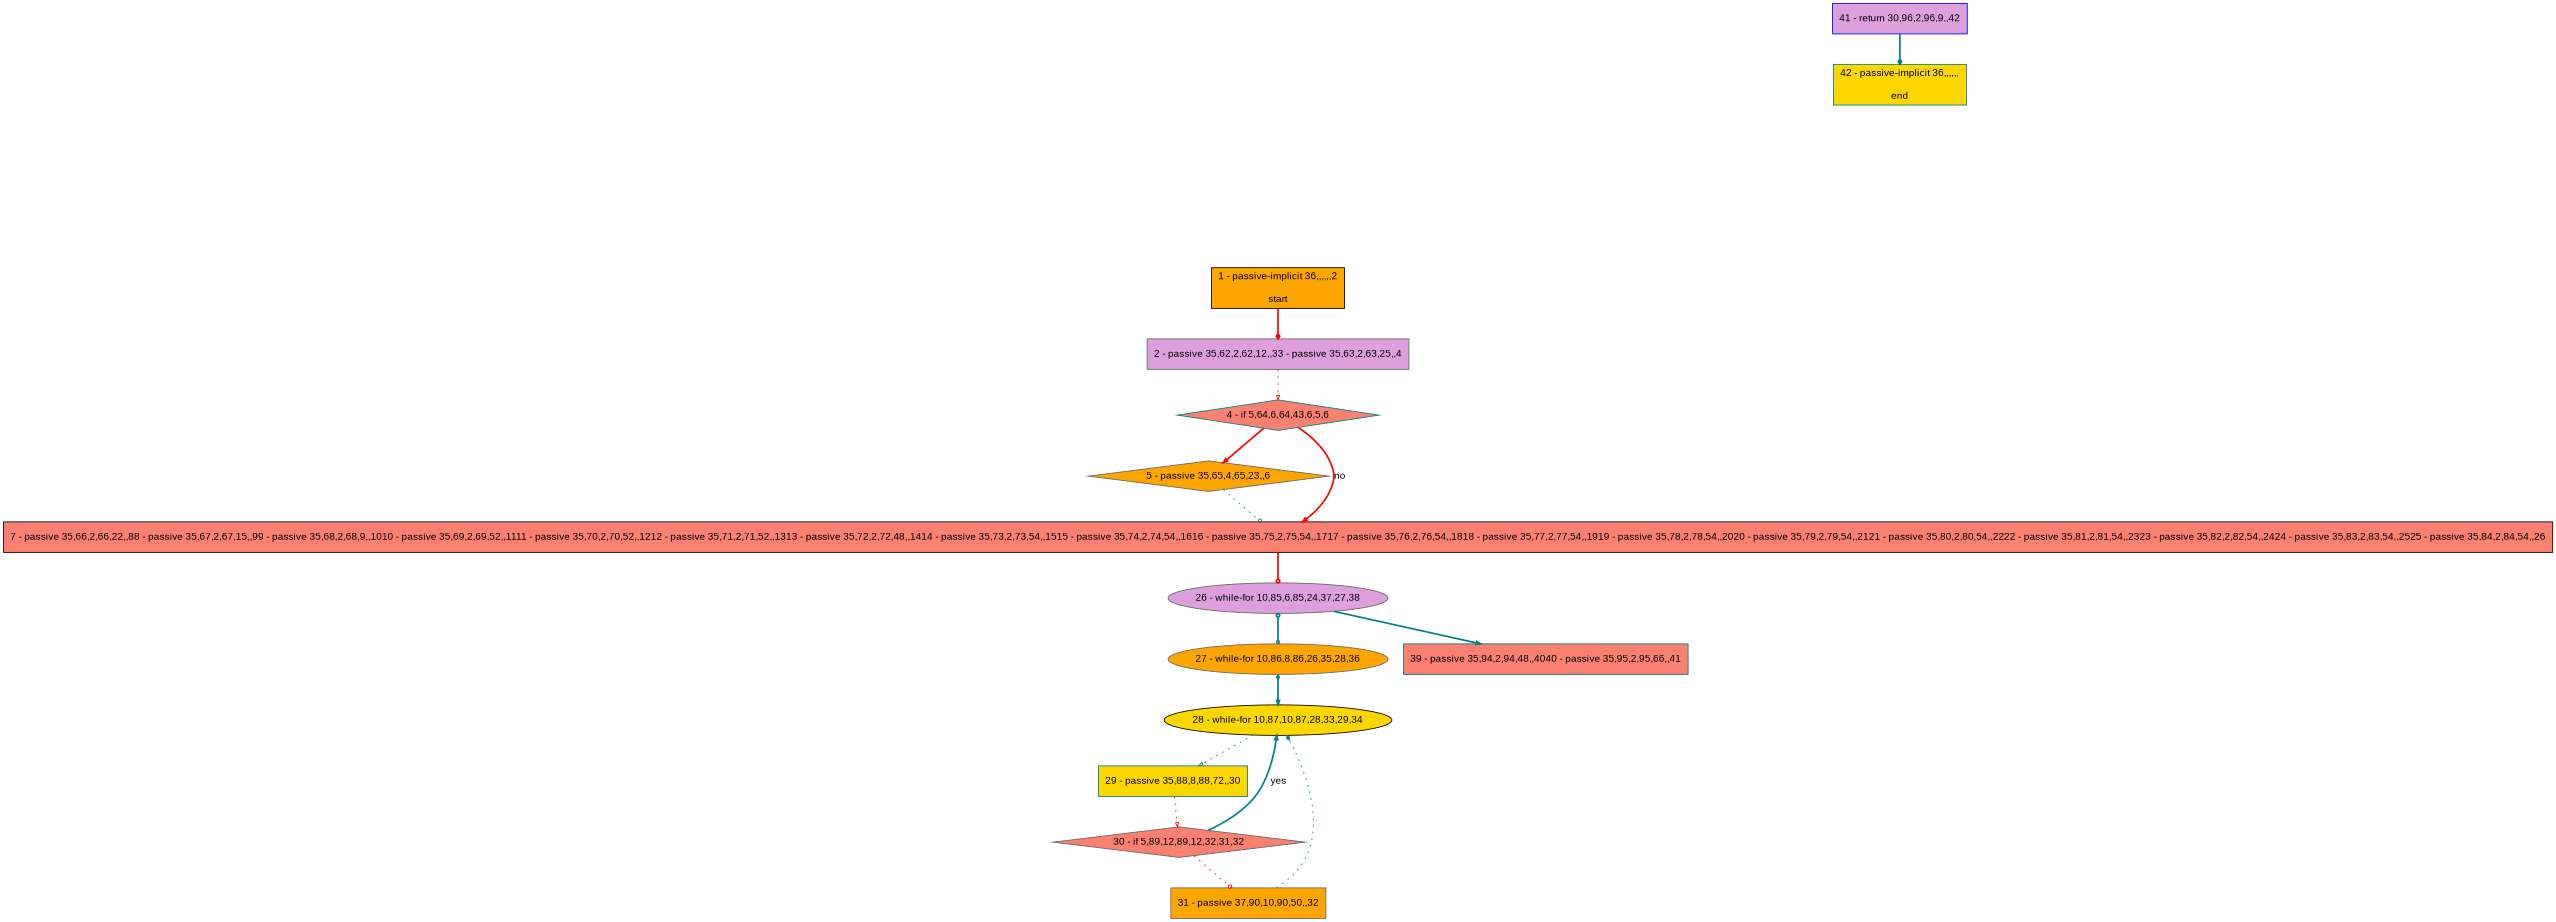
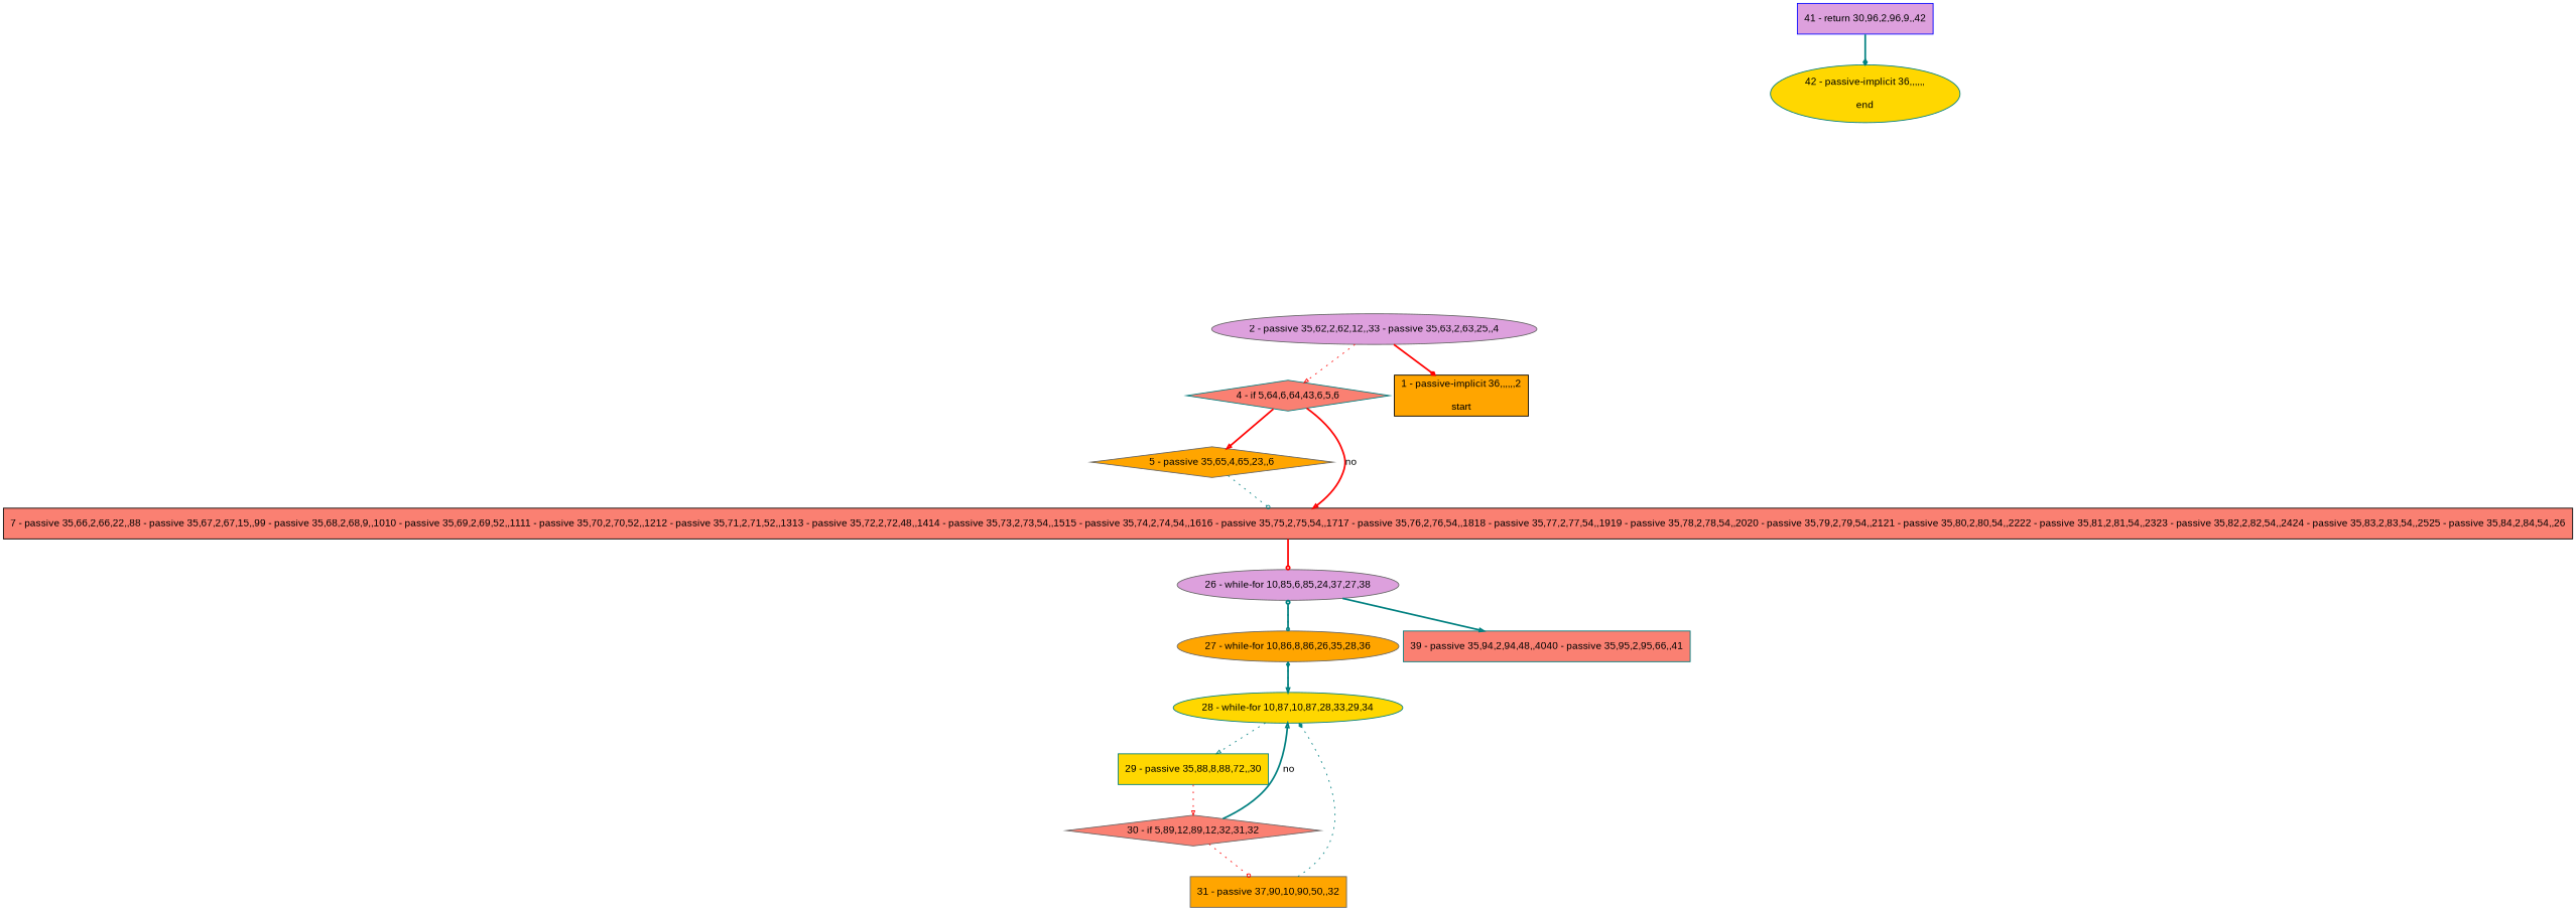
  digraph {
    bgcolor=white
    compound=true
    fillcolor="#FFFFCC"
    fontname=Arial
    fontsize=12
    pack=true
    packmode=clust
    style="rounded,filled"
    node [color=gray40 compound=true fillcolor=salmon fixedsize=false fontname=Arial fontsize=12 node_initialized=no shape=box style=filled]
    edge [arrowhead=onormal arrowsize=0.5 arrowtail=none color=teal compound=true dir=forward fontcolor=black fontname=Arial fontsize=12 style=bold]
-   n1 [fillcolor=plum label="2 - passive 35,62,2,62,12,,33 - passive 35,63,2,63,25,,4"]
+   n1 [fillcolor=plum label="2 - passive 35,62,2,62,12,,33 - passive 35,63,2,63,25,,4" shape=ellipse]
    n2 [color=teal label="4 - if 5,64,6,64,43,6,5,6" shape=diamond]
    n3 [fillcolor=orange label="5 - passive 35,65,4,65,23,,6" shape=diamond]
    n4 [color=black label="7 - passive 35,66,2,66,22,,88 - passive 35,67,2,67,15,,99 - passive 35,68,2,68,9,,1010 - passive 35,69,2,69,52,,1111 - passive 35,70,2,70,52,,1212 - passive 35,71,2,71,52,,1313 - passive 35,72,2,72,48,,1414 - passive 35,73,2,73,54,,1515 - passive 35,74,2,74,54,,1616 - passive 35,75,2,75,54,,1717 - passive 35,76,2,76,54,,1818 - passive 35,77,2,77,54,,1919 - passive 35,78,2,78,54,,2020 - passive 35,79,2,79,54,,2121 - passive 35,80,2,80,54,,2222 - passive 35,81,2,81,54,,2323 - passive 35,82,2,82,54,,2424 - passive 35,83,2,83,54,,2525 - passive 35,84,2,84,54,,26"]
    n5 [color=black fillcolor=orange label="1 - passive-implicit 36,,,,,,2\n\nstart"]
    n6 [fillcolor=plum label="26 - while-for 10,85,6,85,24,37,27,38" shape=oval]
    n7 [fillcolor=orange label="27 - while-for 10,86,8,86,26,35,28,36" shape=oval]
    n8 [color=teal label="39 - passive 35,94,2,94,48,,4040 - passive 35,95,2,95,66,,41"]
-   n9 [color=black fillcolor=gold label="28 - while-for 10,87,10,87,28,33,29,34" shape=oval]
+   n9 [color=teal fillcolor=gold label="28 - while-for 10,87,10,87,28,33,29,34" shape=oval]
    n10 [color=teal fillcolor=gold label="29 - passive 35,88,8,88,72,,30"]
    n11 [color=blue fillcolor=plum label="41 - return 30,96,2,96,9,,42"]
-   n12 [color=teal fillcolor=gold label="42 - passive-implicit 36,,,,,,\n\nend"]
+   n12 [color=teal fillcolor=gold label="42 - passive-implicit 36,,,,,,\n\nend" shape=ellipse]
    n13 [label="30 - if 5,89,12,89,12,32,31,32" shape=diamond]
    n14 [fillcolor=orange label="31 - passive 37,90,10,90,50,,32"]
    n1 -> n2 [color=red style=dotted]
    n2 -> n3 [color=red label=yes]
    n2 -> n4 [color=red label=no]
    n3 -> n4 [arrowhead=odot style=dotted]
    n4 -> n6 [arrowhead=odot color=red]
-   n5 -> n1 [arrowhead=diamond color=red]
+   n1 -> n5 [arrowhead=diamond color=red]
    n6 -> n7 [arrowhead=odot label=yes style=dotted]
    n6 -> n8 [label=no]
    n7 -> n6 [arrowhead=odot label=no]
    n7 -> n9 [label=yes]
    n9 -> n7 [arrowhead=diamond label=no style=dotted]
    n9 -> n10 [label=yes style=dotted]
    n10 -> n13 [color=red style=dotted]
    n11 -> n12 [arrowhead=diamond]
-   n13 -> n9 [label=yes]
+   n13 -> n9 [label=no]
    n13 -> n14 [arrowhead=odot color=red label=yes style=dotted]
    n14 -> n9 [arrowhead=diamond style=dotted]
  }
